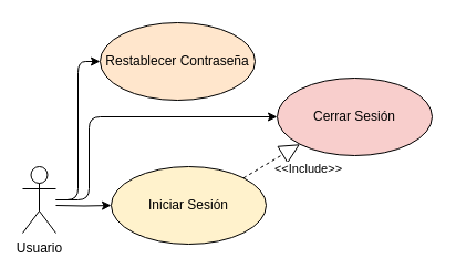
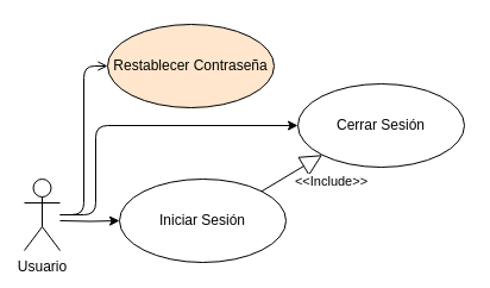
  <mxCell id="0" />
  <mxCell id="1" parent="0" />
  <mxCell id="2" style="edgeStyle=orthogonalEdgeStyle;rounded=0;orthogonalLoop=1;jettySize=auto;html=1;entryX=0;entryY=0.5;entryDx=0;entryDy=0;strokeColor=default;" edge="1" parent="1" target="6"><mxGeometry relative="1" as="geometry"><mxPoint x="50" y="185" as="sourcePoint" /></mxGeometry></mxCell>
  <mxCell id="3" style="edgeStyle=orthogonalEdgeStyle;rounded=1;orthogonalLoop=1;jettySize=auto;html=1;entryX=0;entryY=0.5;entryDx=0;entryDy=0;strokeColor=default;" edge="1" parent="1" source="5" target="7"><mxGeometry relative="1" as="geometry"><Array as="points"><mxPoint x="80" y="180" /><mxPoint x="80" y="105" /></Array></mxGeometry></mxCell>
- <mxCell id="4" style="edgeStyle=orthogonalEdgeStyle;rounded=1;orthogonalLoop=1;jettySize=auto;html=1;entryX=0;entryY=0.5;entryDx=0;entryDy=0;strokeColor=default;" edge="1" parent="1" source="5" target="8"><mxGeometry relative="1" as="geometry" /></mxCell>
+ <mxCell id="4" style="edgeStyle=orthogonalEdgeStyle;rounded=1;orthogonalLoop=1;jettySize=auto;html=1;entryX=0;entryY=0.5;entryDx=0;entryDy=0;strokeColor=default;endArrow=open;" edge="1" parent="1" source="5" target="8"><mxGeometry relative="1" as="geometry" /></mxCell>
  <mxCell id="5" value="Usuario" style="shape=umlActor;verticalLabelPosition=bottom;verticalAlign=top;html=1;outlineConnect=0;" vertex="1" parent="1"><mxGeometry x="20" y="150" width="30" height="60" as="geometry" /></mxCell>
- <mxCell id="6" value="Iniciar Sesión" style="ellipse;whiteSpace=wrap;html=1;fillColor=#fff2cc;" vertex="1" parent="1"><mxGeometry x="100" y="150" width="140" height="70" as="geometry" /></mxCell>
- <mxCell id="7" value="Cerrar Sesión" style="ellipse;whiteSpace=wrap;html=1;fillColor=#f8cecc;" vertex="1" parent="1"><mxGeometry x="250" y="70" width="140" height="70" as="geometry" /></mxCell>
+ <mxCell id="6" value="Iniciar Sesión" style="ellipse;whiteSpace=wrap;html=1;" vertex="1" parent="1"><mxGeometry x="100" y="150" width="140" height="70" as="geometry" /></mxCell>
+ <mxCell id="7" value="Cerrar Sesión" style="ellipse;whiteSpace=wrap;html=1;" vertex="1" parent="1"><mxGeometry x="250" y="70" width="140" height="70" as="geometry" /></mxCell>
  <mxCell id="8" value="Restablecer Contraseña" style="ellipse;whiteSpace=wrap;html=1;fillColor=#ffe6cc;" vertex="1" parent="1"><mxGeometry x="90" y="20" width="140" height="70" as="geometry" /></mxCell>
- <mxCell id="9" value="&amp;lt;&amp;lt;Include&amp;gt;&amp;gt;" style="endArrow=block;endSize=16;endFill=0;html=1;rounded=0;strokeColor=default;exitX=1;exitY=0;exitDx=0;exitDy=0;entryX=0;entryY=1;entryDx=0;entryDy=0;dashed=1;" edge="1" parent="1" source="6" target="7"><mxGeometry x="0.81" y="-23" width="160" relative="1" as="geometry"><mxPoint x="270" y="180" as="sourcePoint" /><mxPoint x="430" y="180" as="targetPoint" /><mxPoint as="offset" /></mxGeometry></mxCell>
+ <mxCell id="9" value="&amp;lt;&amp;lt;Include&amp;gt;&amp;gt;" style="endArrow=block;endSize=16;endFill=0;html=1;rounded=0;strokeColor=default;exitX=1;exitY=0;exitDx=0;exitDy=0;entryX=0;entryY=1;entryDx=0;entryDy=0;" edge="1" parent="1" source="6" target="7"><mxGeometry x="0.81" y="-23" width="160" relative="1" as="geometry"><mxPoint x="270" y="180" as="sourcePoint" /><mxPoint x="430" y="180" as="targetPoint" /><mxPoint as="offset" /></mxGeometry></mxCell>
